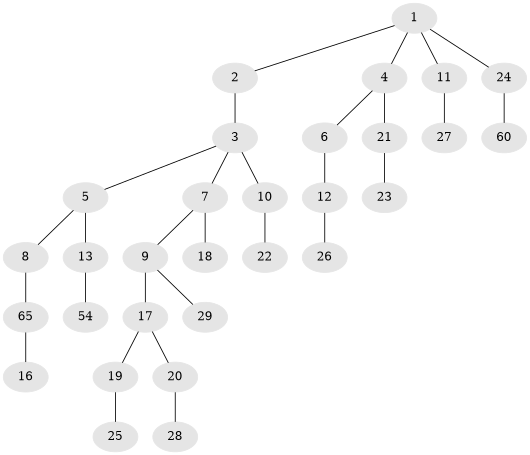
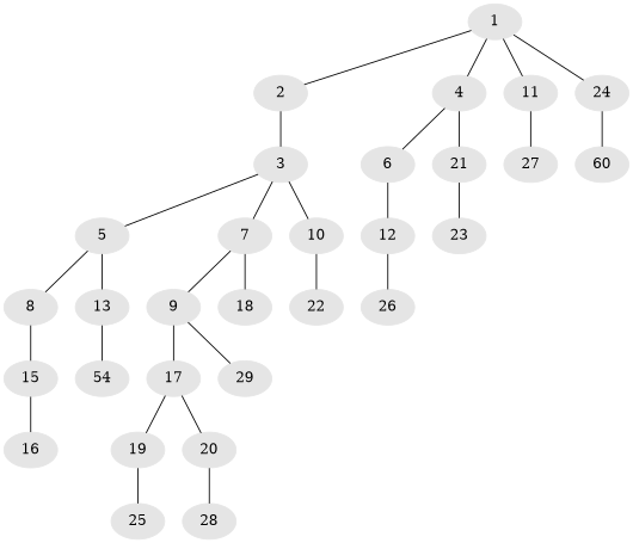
  graph {
    node [color=gray90 style=filled]
    edge [weight=1.0]
    1
    2
    4
    11
    24
    3
    6
    21
    27
    n10 [label=60]
    5
    7
    10
    8
    13
    9
    18
    22
    12
    23
-   15 [label=65]
+   15
    n22 [label=54]
    26
    17
    29
    16
    19
    20
    25
    28
    1 -- 2
    1 -- 4
    1 -- 11
    1 -- 24
    2 -- 3 [weight=2.0]
    4 -- 6
    4 -- 21
    11 -- 27
    24 -- n10
    3 -- 5
    3 -- 7
    3 -- 10
    6 -- 12
    21 -- 23
    5 -- 8
    5 -- 13
    7 -- 9
    7 -- 18
    10 -- 22
    8 -- 15 [weight=2.0]
    13 -- n22
    9 -- 17
    9 -- 29
    12 -- 26
    15 -- 16
    17 -- 19
    17 -- 20
    19 -- 25
    20 -- 28
  }
